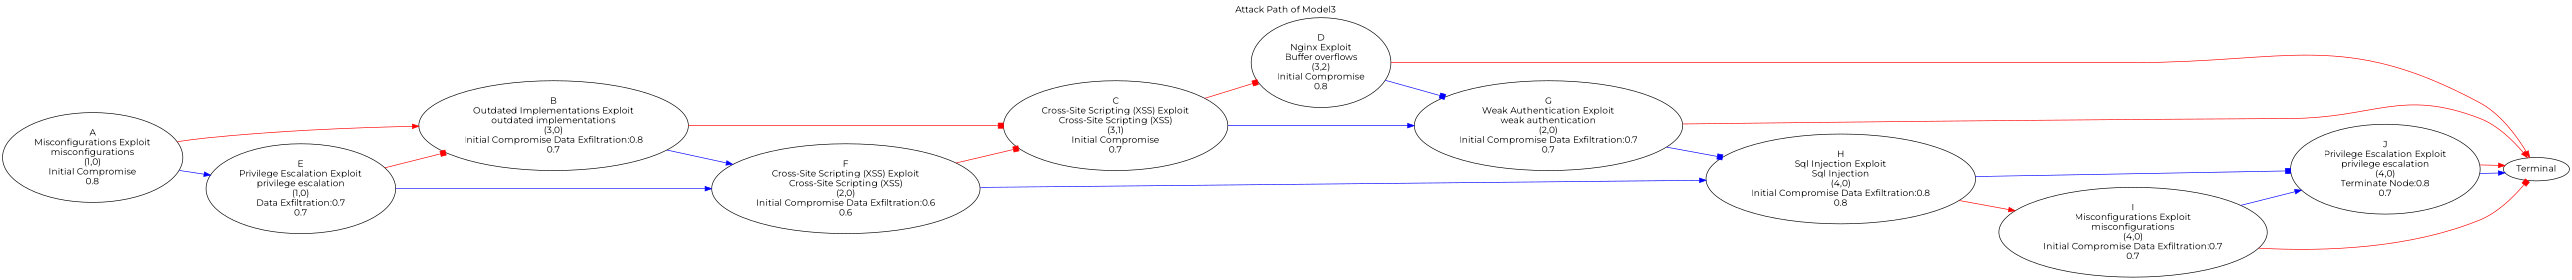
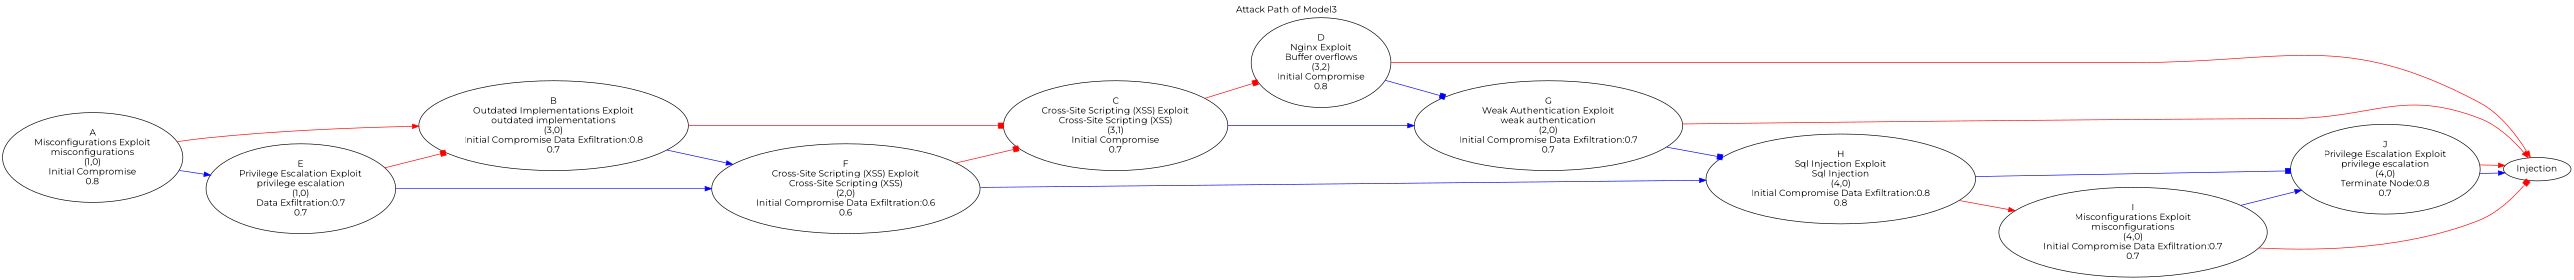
  digraph {
    label="Attack Path of Model3"
    labelloc=t
    rankdir=LR
    fontname=Montserrat
    node [fontname=Montserrat]
    edge [color=red arrowhead=normal fontname=Montserrat]
    n1 [label="A\nMisconfigurations Exploit\nmisconfigurations\n(1,0)\nInitial Compromise\n0.8"]
    n2 [label="B\nOutdated Implementations Exploit\noutdated implementations\n(3,0)\nInitial Compromise Data Exfiltration:0.8\n0.7"]
    n3 [label="E\nPrivilege Escalation Exploit\nprivilege escalation\n(1,0)\nData Exfiltration:0.7\n0.7"]
    n4 [label="C\nCross-Site Scripting (XSS) Exploit\nCross-Site Scripting (XSS)\n(3,1)\nInitial Compromise\n0.7"]
    n5 [label="F\nCross-Site Scripting (XSS) Exploit\nCross-Site Scripting (XSS)\n(2,0)\nInitial Compromise Data Exfiltration:0.6\n0.6"]
    n6 [label="D\nNginx Exploit\nBuffer overflows\n(3,2)\nInitial Compromise\n0.8"]
    n7 [label="G\nWeak Authentication Exploit\nweak authentication\n(2,0)\nInitial Compromise Data Exfiltration:0.7\n0.7"]
-   n8 [label=Terminal]
+   n8 [label=Injection]
    n9 [label="H\nSql Injection Exploit\nSql Injection\n(4,0)\nInitial Compromise Data Exfiltration:0.8\n0.8"]
    n10 [label="I\nMisconfigurations Exploit\nmisconfigurations\n(4,0)\nInitial Compromise Data Exfiltration:0.7\n0.7"]
    n11 [label="J\nPrivilege Escalation Exploit\nprivilege escalation\n(4,0)\nTerminate Node:0.8\n0.7"]
    n1 -> n2
    n1 -> n3 [color=blue]
    n2 -> n4 [arrowhead=box]
    n2 -> n5 [color=blue]
    n3 -> n2 [arrowhead=box]
    n3 -> n5 [color=blue]
    n4 -> n6 [arrowhead=box]
    n4 -> n7 [color=blue]
    n5 -> n4 [arrowhead=box]
    n5 -> n9 [color=blue]
    n6 -> n7 [color=blue arrowhead=box]
    n6 -> n8
    n7 -> n8
    n7 -> n9 [color=blue arrowhead=box]
    n9 -> n10
    n9 -> n11 [color=blue arrowhead=box]
    n10 -> n8 [arrowhead=box]
    n10 -> n11 [color=blue]
    n11 -> n8 [color=blue]
    n11 -> n8
  }
